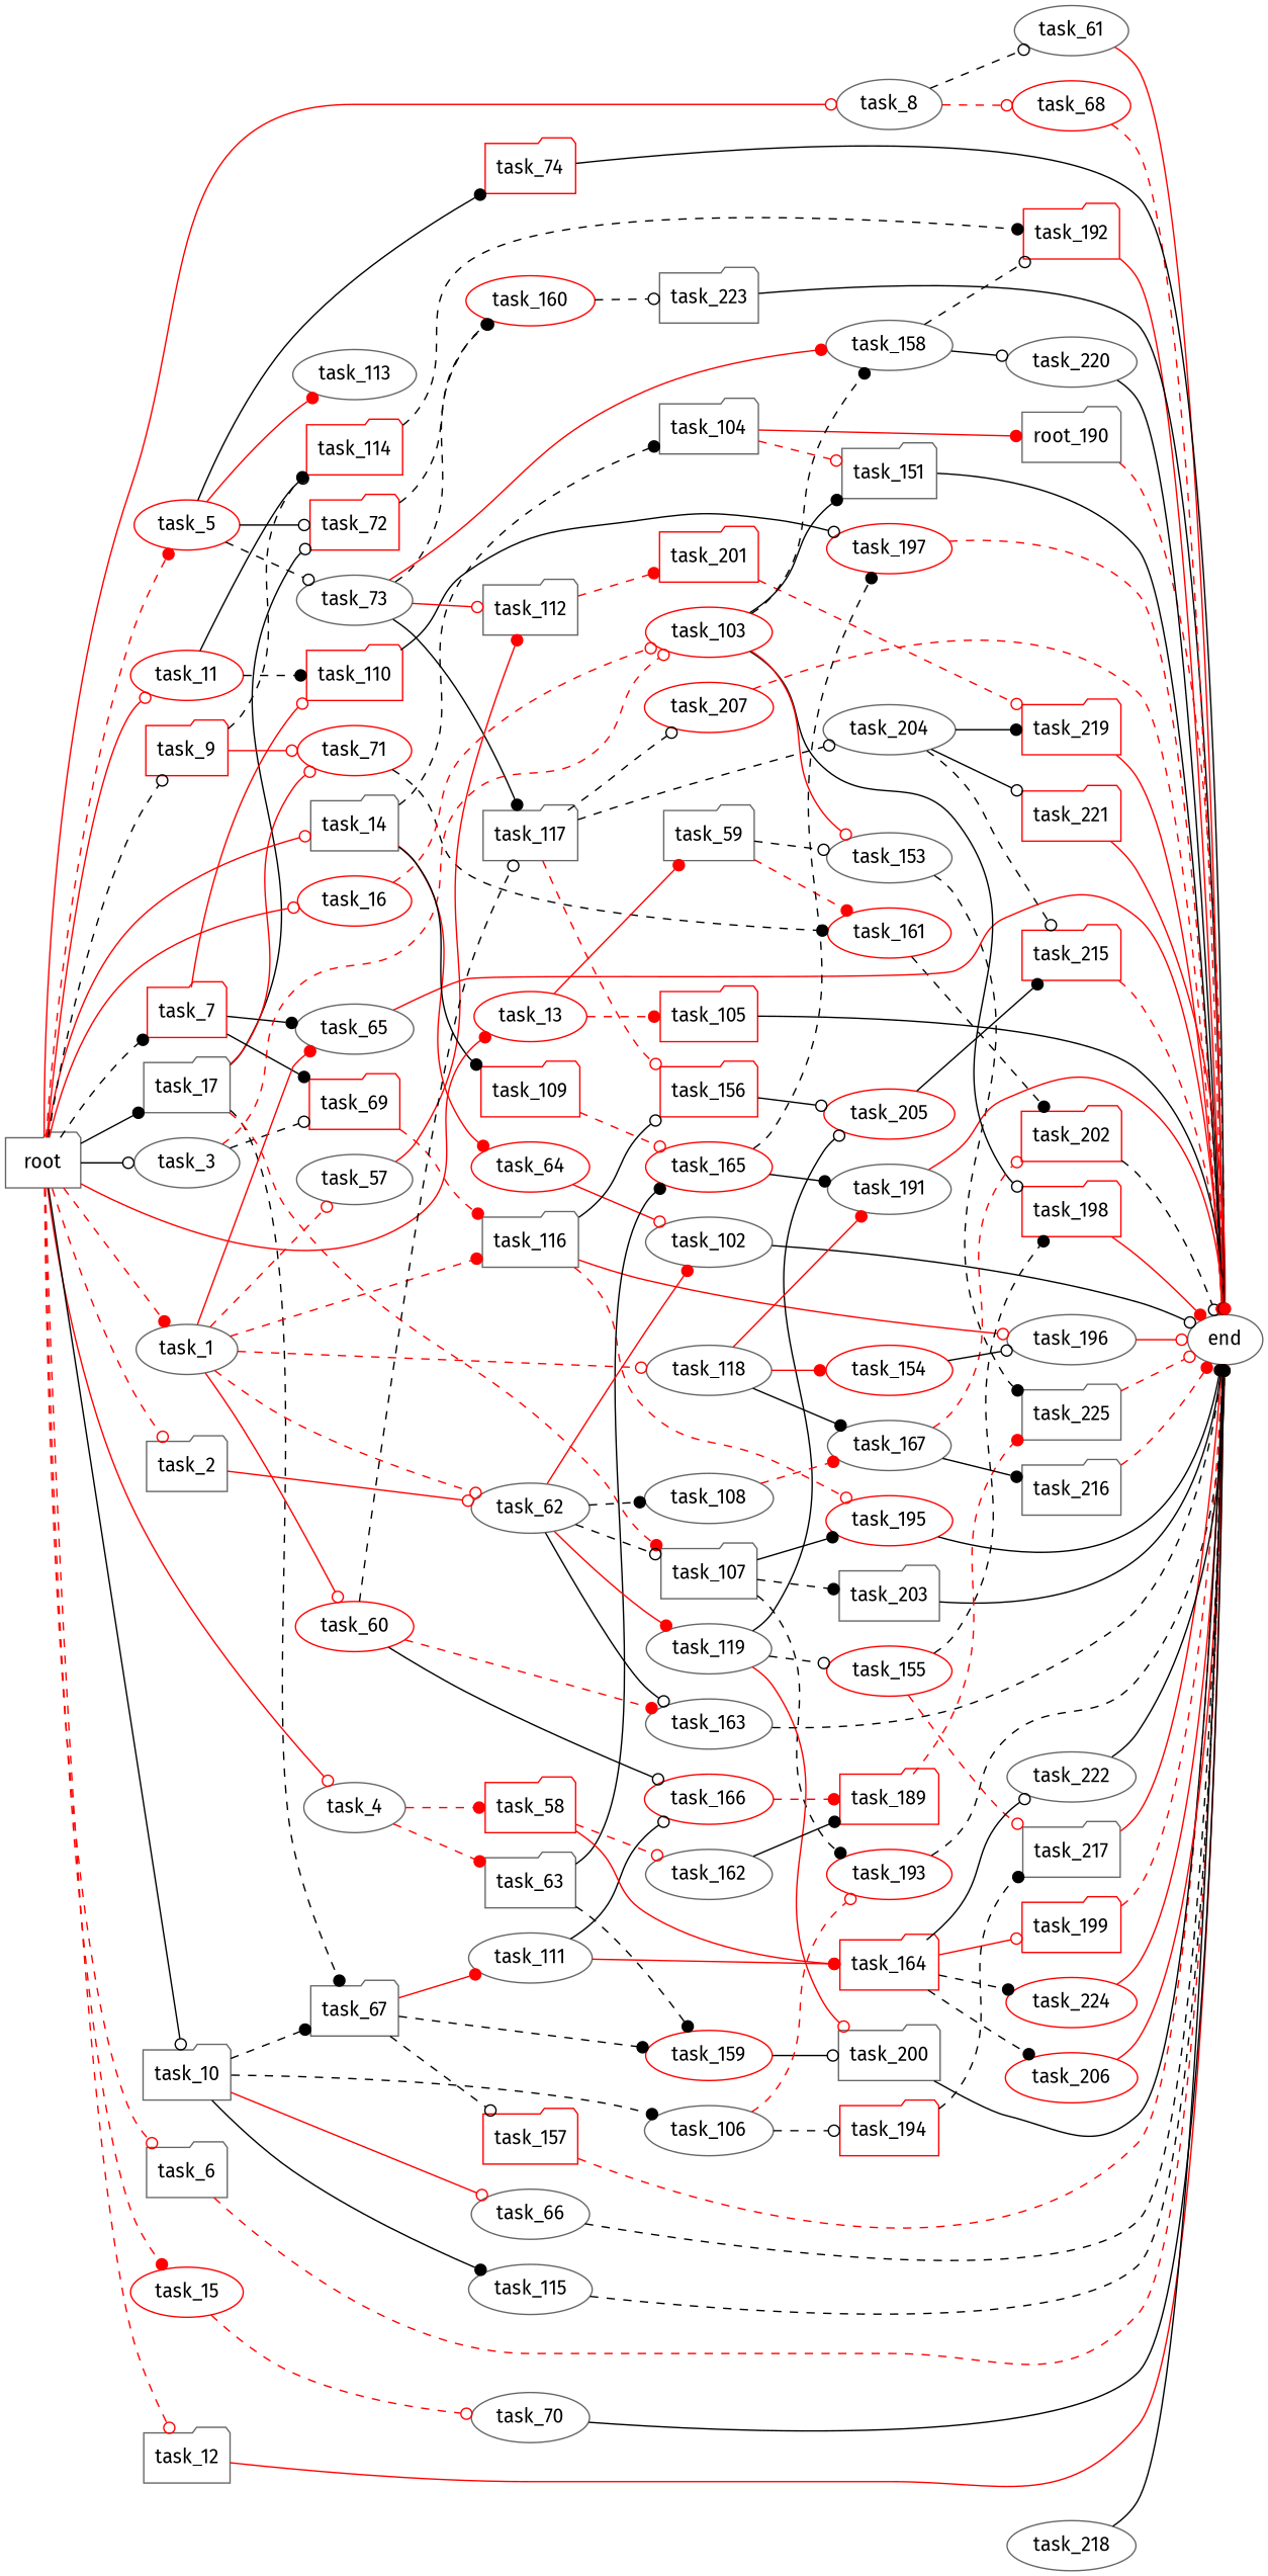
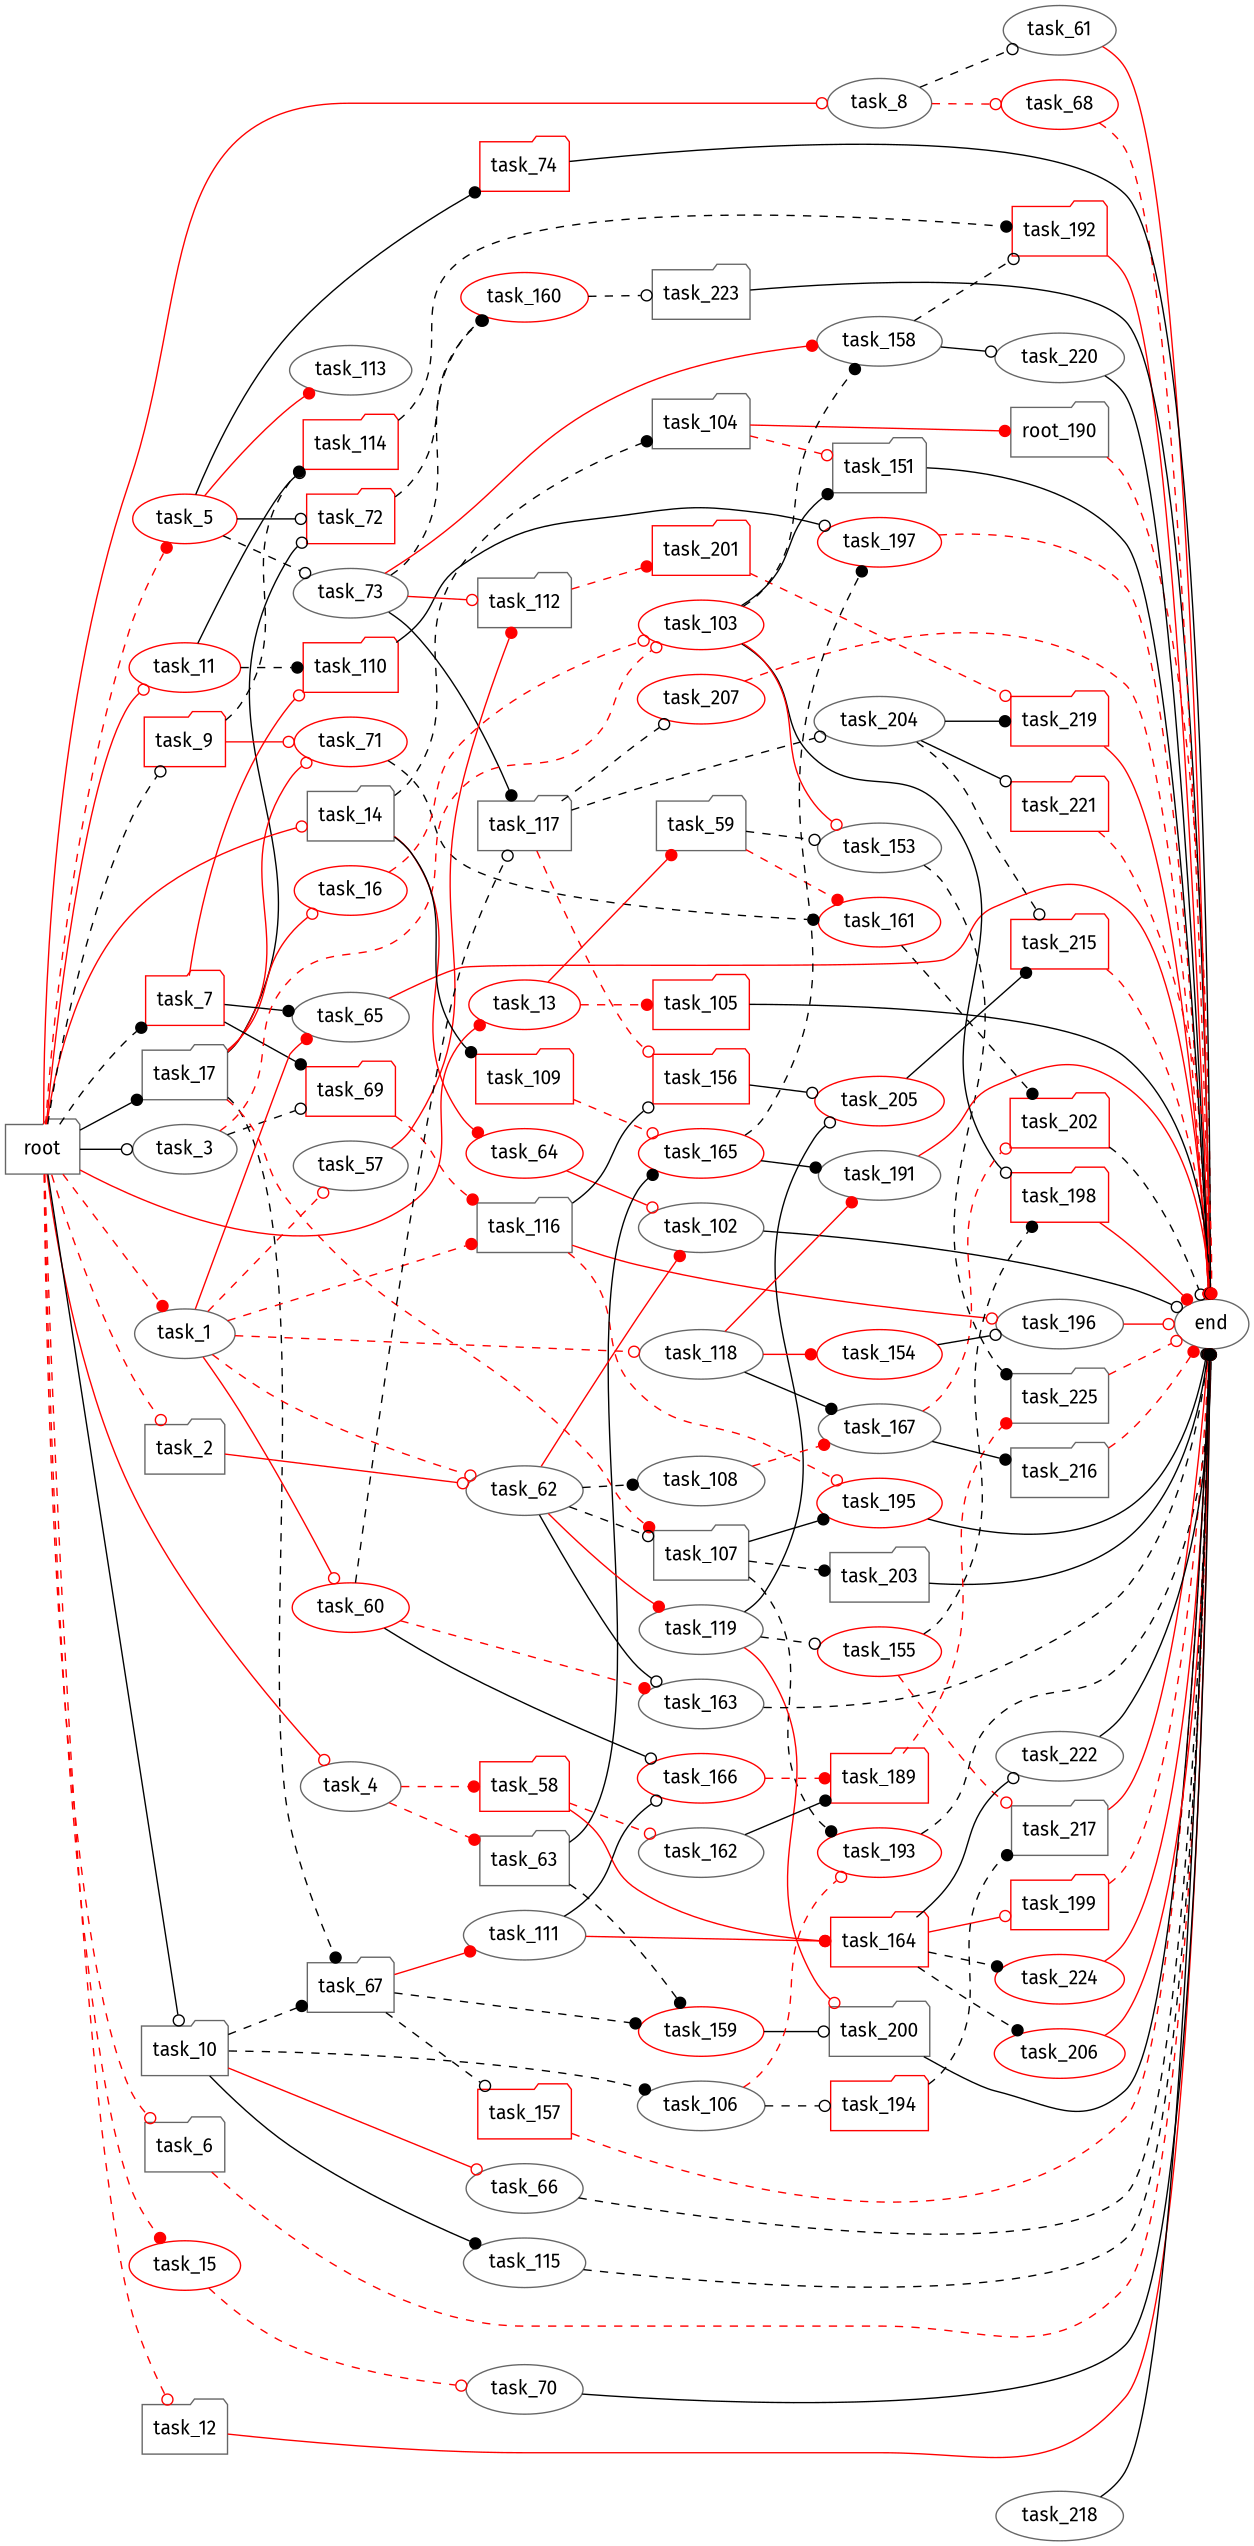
  digraph {
    fontname="Fira Sans"
    rankdir=LR
    node [color=gray40 fontname="Fira Sans" shape=ellipse]
    edge [arrowhead=dot color=black fontname="Fira Sans" style=dashed]
    task_11 [color=red]
    task_110 [color=red shape=folder]
    task_114 [color=red shape=folder]
    task_197 [color=red]
    task_192 [color=red shape=folder]
    task_195 [color=red]
    end
    task_64 [color=red]
    task_102
    task_17 [shape=folder]
    task_72 [color=red shape=folder]
    task_67 [shape=folder]
    task_107 [shape=folder]
    task_71 [color=red]
    task_160 [color=red]
    task_157 [color=red shape=folder]
    task_159 [color=red]
    task_111
    task_203 [shape=folder]
    task_193 [color=red]
    task_161 [color=red]
    n22 [label=root_190 shape=folder]
    task_219 [color=red shape=folder]
    task_217 [shape=folder]
    task_223 [shape=folder]
    task_69 [color=red shape=folder]
    task_116 [shape=folder]
    task_196
    task_156 [color=red shape=folder]
    task_104 [shape=folder]
    task_151 [shape=folder]
    task_155 [color=red]
    task_198 [color=red shape=folder]
    task_189 [color=red shape=folder]
    task_225 [shape=folder]
    task_199 [color=red shape=folder]
    task_73
    task_158
    task_112 [shape=folder]
    task_117 [shape=folder]
    task_220
    task_201 [color=red shape=folder]
    task_207 [color=red]
    task_204
    task_59 [shape=folder]
    task_153
    task_202 [color=red shape=folder]
    task_224 [color=red]
    task_7 [color=red shape=folder]
    task_65
    task_109 [color=red shape=folder]
    task_165 [color=red]
    task_191
    task_200 [shape=folder]
    task_164 [color=red shape=folder]
    task_166 [color=red]
    task_205 [color=red]
    task_215 [color=red shape=folder]
    task_216 [shape=folder]
    task_115
    task_206 [color=red]
    task_63 [shape=folder]
    task_61
    task_105 [color=red shape=folder]
    task_3
    task_103 [color=red]
    task_57
    task_14 [shape=folder]
    task_62
    task_119
    task_108
    task_163
    task_167
    task_9 [color=red shape=folder]
    task_58 [color=red shape=folder]
    task_162
    task_222
    task_8
    task_68 [color=red]
    root [shape=folder]
    task_4
    task_13 [color=red]
    task_5 [color=red]
    task_6 [shape=folder]
    task_16 [color=red]
    task_15 [color=red]
    task_10 [shape=folder]
    task_1
    task_2 [shape=folder]
    task_12 [shape=folder]
    task_113
    task_74 [color=red shape=folder]
    task_70
    task_66
    task_106
    task_60 [color=red]
    task_118
    task_218
    task_194 [color=red shape=folder]
    task_221 [color=red shape=folder]
    task_154 [color=red]
    task_11 -> task_110
    task_11 -> task_114 [arrowhead=odot style=solid]
    task_110 -> task_197 [arrowhead=odot style=solid]
    task_114 -> task_192
    task_197 -> end [color=red]
    task_192 -> end [arrowhead=odot color=red style=solid]
    task_195 -> end [arrowhead=odot style=solid]
    task_64 -> task_102 [arrowhead=odot color=red style=solid]
    task_102 -> end [arrowhead=odot style=solid]
    task_17 -> task_72 [arrowhead=odot style=solid]
    task_17 -> task_67
    task_17 -> task_107 [color=red]
    task_17 -> task_71 [arrowhead=odot color=red style=solid]
    task_72 -> task_160
    task_67 -> task_157 [arrowhead=odot]
    task_67 -> task_159
    task_67 -> task_111 [color=red style=solid]
    task_107 -> task_195 [style=solid]
    task_107 -> task_203
    task_107 -> task_193
    task_71 -> task_161
    task_160 -> task_223 [arrowhead=odot]
    task_157 -> end [color=red]
    task_159 -> task_200 [arrowhead=odot style=solid]
    task_111 -> task_164 [color=red style=solid]
    task_111 -> task_166 [arrowhead=odot style=solid]
    task_203 -> end [style=solid]
    task_193 -> end [arrowhead=odot]
    task_161 -> task_202
    n22 -> end [color=red]
    task_219 -> end [color=red style=solid]
    task_217 -> end [color=red style=solid]
    task_223 -> end [style=solid]
    task_69 -> task_116 [color=red]
    task_116 -> task_195 [arrowhead=odot color=red]
    task_116 -> task_196 [arrowhead=odot color=red style=solid]
    task_116 -> task_156 [arrowhead=odot style=solid]
    task_196 -> end [arrowhead=odot color=red style=solid]
    task_156 -> task_205 [arrowhead=odot style=solid]
    task_104 -> n22 [color=red style=solid]
    task_104 -> task_151 [arrowhead=odot color=red]
    task_151 -> end [arrowhead=odot style=solid]
    task_155 -> task_217 [arrowhead=odot color=red]
    task_155 -> task_198
    task_198 -> end [color=red style=solid]
    task_189 -> task_225 [color=red]
    task_225 -> end [arrowhead=odot color=red]
    task_199 -> end [color=red]
    task_73 -> task_160
    task_73 -> task_158 [color=red style=solid]
    task_73 -> task_112 [arrowhead=odot color=red style=solid]
    task_73 -> task_117 [style=solid]
    task_158 -> task_192 [arrowhead=odot]
    task_158 -> task_220 [arrowhead=odot style=solid]
    task_112 -> task_201 [color=red]
    task_117 -> task_156 [arrowhead=odot color=red]
    task_117 -> task_207 [arrowhead=odot]
    task_117 -> task_204 [arrowhead=odot]
    task_220 -> end [style=solid]
    task_201 -> task_219 [arrowhead=odot color=red]
    task_207 -> end [color=red]
    task_204 -> task_219 [style=solid]
    task_204 -> task_215 [arrowhead=odot]
    task_204 -> task_221 [arrowhead=odot style=solid]
    task_59 -> task_161 [color=red]
    task_59 -> task_153 [arrowhead=odot]
    task_153 -> task_225
    task_202 -> end [arrowhead=odot]
    task_224 -> end [color=red style=solid]
    task_7 -> task_110 [arrowhead=odot color=red style=solid]
    task_7 -> task_69 [style=solid]
    task_7 -> task_65 [style=solid]
    task_65 -> end [color=red style=solid]
    task_109 -> task_165 [arrowhead=odot color=red]
    task_165 -> task_197
    task_165 -> task_191 [style=solid]
    task_191 -> end [color=red style=solid]
    task_200 -> end [arrowhead=odot style=solid]
    task_164 -> task_199 [arrowhead=odot color=red style=solid]
    task_164 -> task_224
    task_164 -> task_206
    task_164 -> task_222 [arrowhead=odot style=solid]
    task_166 -> task_189 [color=red]
    task_205 -> task_215 [style=solid]
    task_215 -> end [arrowhead=odot color=red]
    task_216 -> end [color=red]
    task_115 -> end
    task_206 -> end [arrowhead=odot color=red style=solid]
    task_63 -> task_159
    task_63 -> task_165 [style=solid]
    task_61 -> end [color=red style=solid]
    task_105 -> end [style=solid]
    task_3 -> task_69 [arrowhead=odot]
    task_3 -> task_103 [arrowhead=odot color=red]
    task_103 -> task_151 [style=solid]
    task_103 -> task_198 [arrowhead=odot style=solid]
    task_103 -> task_158
    task_103 -> task_153 [arrowhead=odot color=red style=solid]
    task_57 -> task_112 [color=red style=solid]
    task_14 -> task_64 [color=red style=solid]
    task_14 -> task_104
    task_14 -> task_109 [style=solid]
    task_62 -> task_102 [color=red style=solid]
    task_62 -> task_107 [arrowhead=odot]
    task_62 -> task_119 [color=red style=solid]
    task_62 -> task_108
    task_62 -> task_163 [arrowhead=odot style=solid]
    task_119 -> task_155 [arrowhead=odot]
    task_119 -> task_200 [arrowhead=odot color=red style=solid]
    task_119 -> task_205 [arrowhead=odot style=solid]
    task_108 -> task_167 [color=red]
    task_163 -> end [arrowhead=odot]
    task_167 -> task_202 [arrowhead=odot color=red]
    task_167 -> task_216 [style=solid]
    task_9 -> task_114
    task_9 -> task_71 [arrowhead=odot color=red style=solid]
    task_58 -> task_164 [arrowhead=odot color=red style=solid]
    task_58 -> task_162 [arrowhead=odot color=red]
    task_162 -> task_189 [style=solid]
    task_222 -> end [style=solid]
    task_8 -> task_61 [arrowhead=odot]
    task_8 -> task_68 [arrowhead=odot color=red]
    task_68 -> end [color=red]
    root -> task_11 [arrowhead=odot color=red style=solid]
    root -> task_17 [style=solid]
    root -> task_7
    root -> task_3 [arrowhead=odot style=solid]
    root -> task_14 [arrowhead=odot color=red style=solid]
    root -> task_9 [arrowhead=odot]
    root -> task_8 [arrowhead=odot color=red style=solid]
    root -> task_4 [arrowhead=odot color=red style=solid]
    root -> task_13 [color=red style=solid]
    root -> task_5 [color=red]
    root -> task_6 [arrowhead=odot color=red]
-   root -> task_16 [arrowhead=odot color=red style=solid]
+   task_17 -> task_16 [arrowhead=odot color=red style=solid]
    root -> task_15 [color=red]
    root -> task_10 [arrowhead=odot style=solid]
    root -> task_1 [color=red]
    root -> task_2 [arrowhead=odot color=red]
    root -> task_12 [arrowhead=odot color=red]
    task_4 -> task_63 [color=red]
    task_4 -> task_58 [color=red]
    task_13 -> task_59 [color=red style=solid]
    task_13 -> task_105 [color=red]
    task_5 -> task_72 [arrowhead=odot style=solid]
    task_5 -> task_73 [arrowhead=odot]
    task_5 -> task_113 [color=red style=solid]
    task_5 -> task_74 [style=solid]
    task_6 -> end [color=red]
    task_16 -> task_103 [arrowhead=odot color=red]
    task_15 -> task_70 [arrowhead=odot color=red]
    task_10 -> task_67
    task_10 -> task_115 [style=solid]
    task_10 -> task_66 [arrowhead=odot color=red style=solid]
    task_10 -> task_106
    task_1 -> task_116 [color=red]
    task_1 -> task_65 [color=red style=solid]
    task_1 -> task_57 [arrowhead=odot color=red]
    task_1 -> task_62 [arrowhead=odot color=red]
    task_1 -> task_60 [arrowhead=odot color=red style=solid]
    task_1 -> task_118 [arrowhead=odot color=red]
    task_2 -> task_62 [arrowhead=odot color=red style=solid]
    task_12 -> end [arrowhead=odot color=red style=solid]
    task_74 -> end [arrowhead=odot style=solid]
    task_70 -> end [arrowhead=odot style=solid]
    task_66 -> end
    task_106 -> task_193 [arrowhead=odot color=red]
    task_106 -> task_194 [arrowhead=odot]
    task_60 -> task_117 [arrowhead=odot]
    task_60 -> task_166 [arrowhead=odot style=solid]
    task_60 -> task_163 [color=red]
    task_118 -> task_191 [color=red style=solid]
    task_118 -> task_167 [style=solid]
    task_118 -> task_154 [color=red style=solid]
    task_218 -> end [style=solid]
    task_194 -> task_217
-   task_221 -> end [color=red style=solid]
+   task_221 -> end [color=red]
    task_154 -> task_196 [arrowhead=odot style=solid]
  }
